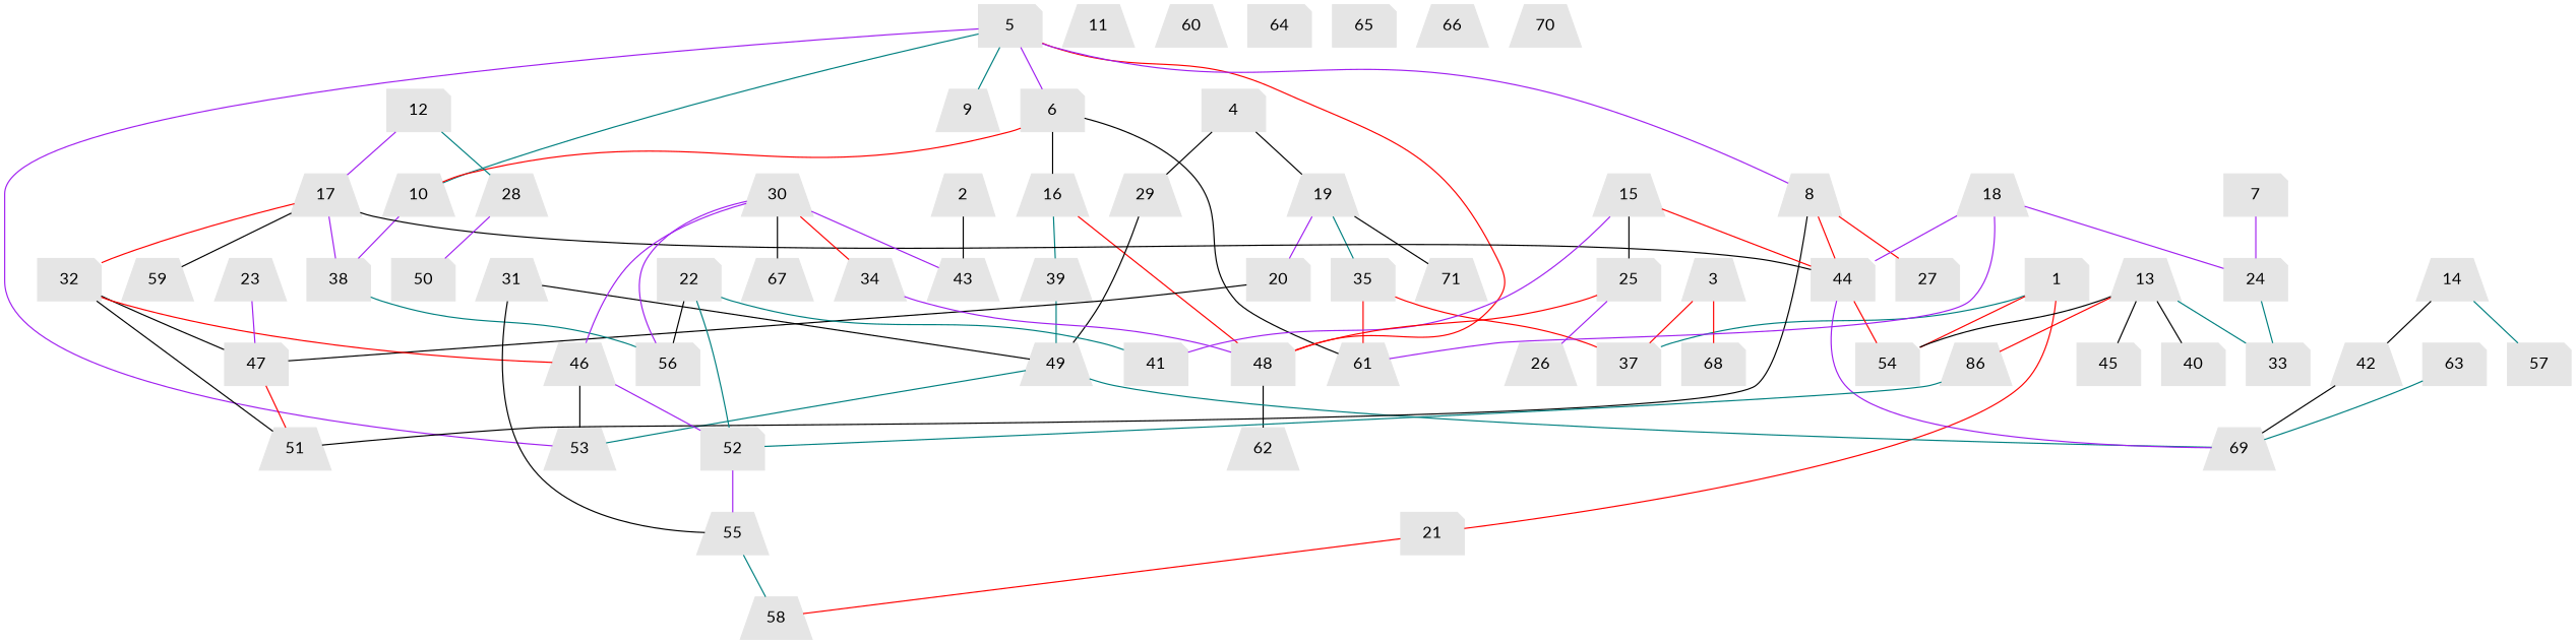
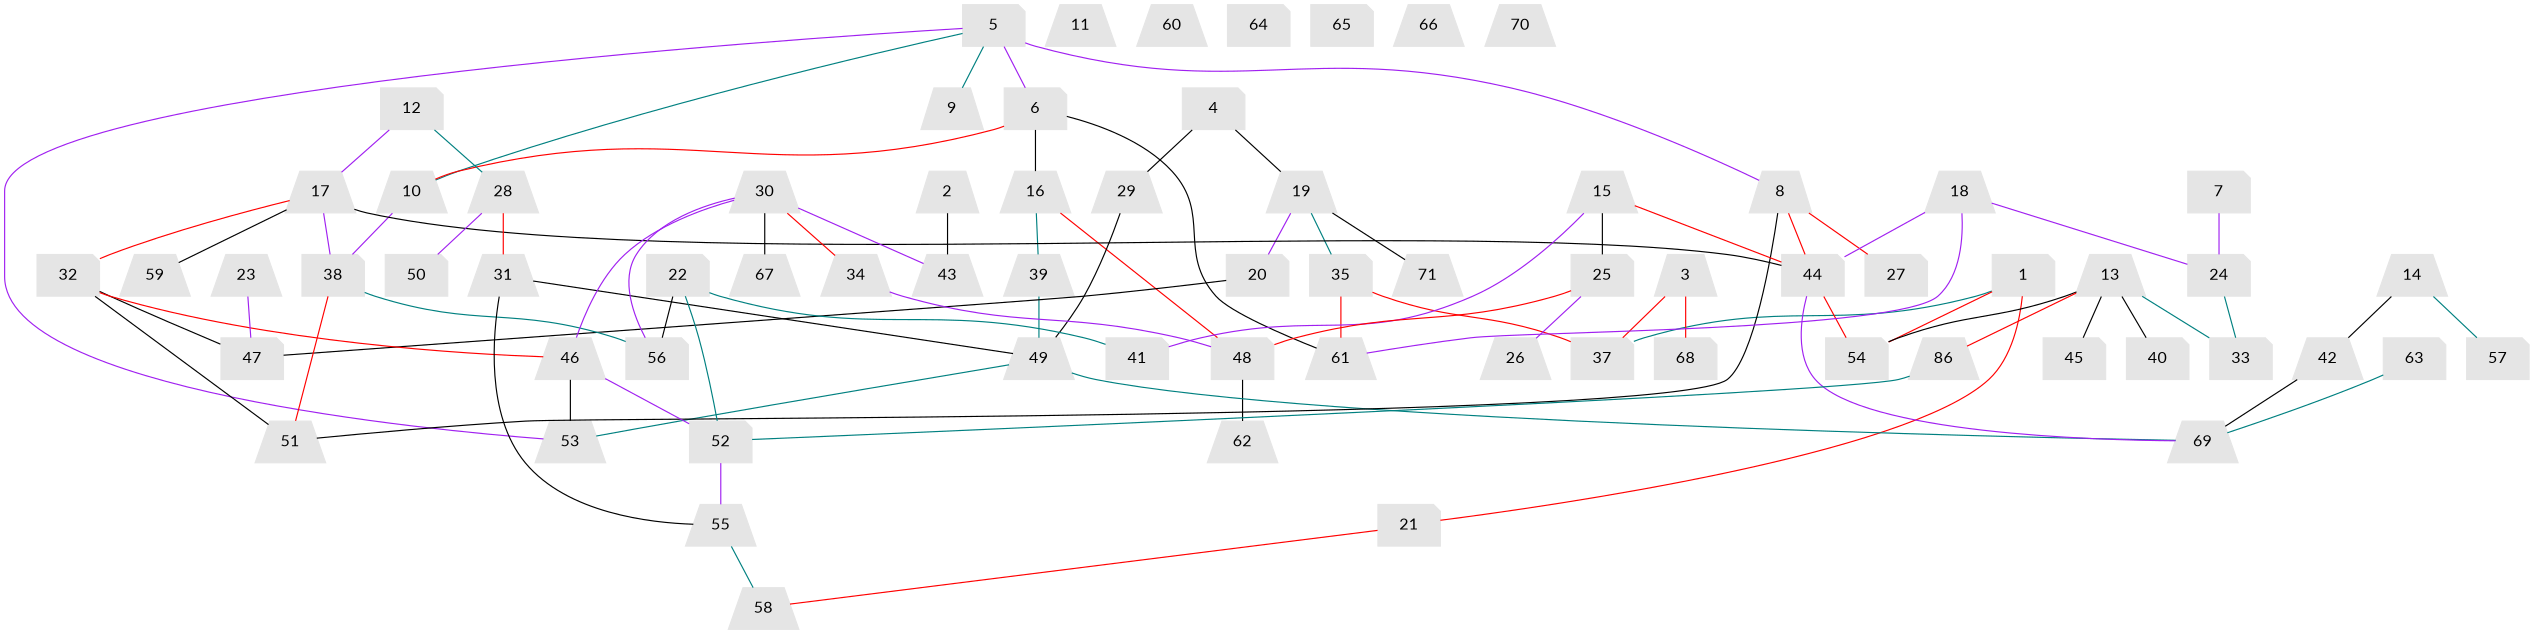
  graph {
    fontname=Lato
    node [color=gray90 fontname=Lato shape=trapezium style=filled]
    edge [color=black fontname=Lato]
    1 [shape=note]
    21 [shape=note]
    37 [shape=note]
    54 [shape=note]
    58
    2
    43
    3
    68 [shape=note]
    48 [shape=note]
    16
    39
    4 [shape=note]
    19
    29
    20 [shape=note]
    35 [shape=note]
    71
    49
    5 [shape=note]
    6 [shape=note]
    8
    9
    10
    53
    61
    27 [shape=note]
    44 [shape=note]
    51
    38 [shape=note]
    62
    7 [shape=note]
    24 [shape=note]
    33 [shape=note]
    69
    56 [shape=note]
    11
    12 [shape=note]
    17
    28
    32 [shape=note]
    59
    31
    50 [shape=note]
    13
    n46 [label=86]
    40 [shape=note]
    45 [shape=note]
    52 [shape=note]
    14
    42
    57 [shape=note]
    15
    25 [shape=note]
    41 [shape=note]
    26
    47 [shape=note]
    46
    18
    22 [shape=note]
    55
    23
    30
    34
    67
    60
    63 [shape=note]
    64 [shape=note]
    65 [shape=note]
    66
    70
    1 -- 21 [color=red]
    1 -- 37 [color=teal]
    1 -- 54 [color=red]
    21 -- 58 [color=red]
    2 -- 43
    3 -- 37 [color=red]
    3 -- 68 [color=red]
    48 -- 62
    16 -- 48 [color=red]
    16 -- 39 [color=teal]
    39 -- 49 [color=teal]
    4 -- 19
    4 -- 29
    19 -- 20 [color=purple]
    19 -- 35 [color=teal]
    19 -- 71
    29 -- 49
    20 -- 47
    35 -- 37 [color=red]
    35 -- 61 [color=red]
    49 -- 53 [color=teal]
    49 -- 69 [color=teal]
-   5 -- 48 [color=red]
    5 -- 6 [color=purple]
    5 -- 8 [color=purple]
    5 -- 9 [color=teal]
    5 -- 10 [color=teal]
    5 -- 53 [color=purple]
    6 -- 16
    6 -- 10 [color=red]
    6 -- 61
    8 -- 27 [color=red]
    8 -- 44 [color=red]
    8 -- 51
    10 -- 38 [color=purple]
    44 -- 54 [color=red]
    44 -- 69 [color=purple]
    38 -- 56 [color=teal]
    7 -- 24 [color=purple]
    24 -- 33 [color=teal]
    12 -- 17 [color=purple]
    12 -- 28 [color=teal]
    17 -- 44
    17 -- 38 [color=purple]
    17 -- 32 [color=red]
    17 -- 59
+   28 -- 31 [color=red]
    28 -- 50 [color=purple]
    32 -- 51
    32 -- 47
    32 -- 46 [color=red]
    31 -- 49
    31 -- 55
    13 -- 54
    13 -- 33 [color=teal]
    13 -- n46 [color=red]
    13 -- 40
    13 -- 45
    n46 -- 52 [color=teal]
    52 -- 55 [color=purple]
    14 -- 42
    14 -- 57 [color=teal]
    42 -- 69
    15 -- 44 [color=red]
    15 -- 25
    15 -- 41 [color=purple]
    25 -- 48 [color=red]
    25 -- 26 [color=purple]
-   47 -- 51 [color=red]
+   38 -- 51 [color=red]
    46 -- 53
    46 -- 52 [color=purple]
    18 -- 61 [color=purple]
    18 -- 44 [color=purple]
    18 -- 24 [color=purple]
    22 -- 56
    22 -- 52 [color=teal]
    22 -- 41 [color=teal]
    55 -- 58 [color=teal]
    23 -- 47 [color=purple]
    30 -- 43 [color=purple]
    30 -- 56 [color=purple]
    30 -- 46 [color=purple]
    30 -- 34 [color=red]
    30 -- 67
    34 -- 48 [color=purple]
    63 -- 69 [color=teal]
  }
